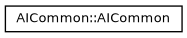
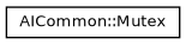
  digraph {
    rankdir=TB
-   n1 [color=black fillcolor=white fontname=Helvetica fontsize=10 height=0.2 label="AICommon::AICommon" shape=record style=filled width=0.4]
+   n1 [color=black fillcolor=white fontname=Helvetica fontsize=10 height=0.2 label="AICommon::Mutex" shape=record style=filled width=0.4]
  }
